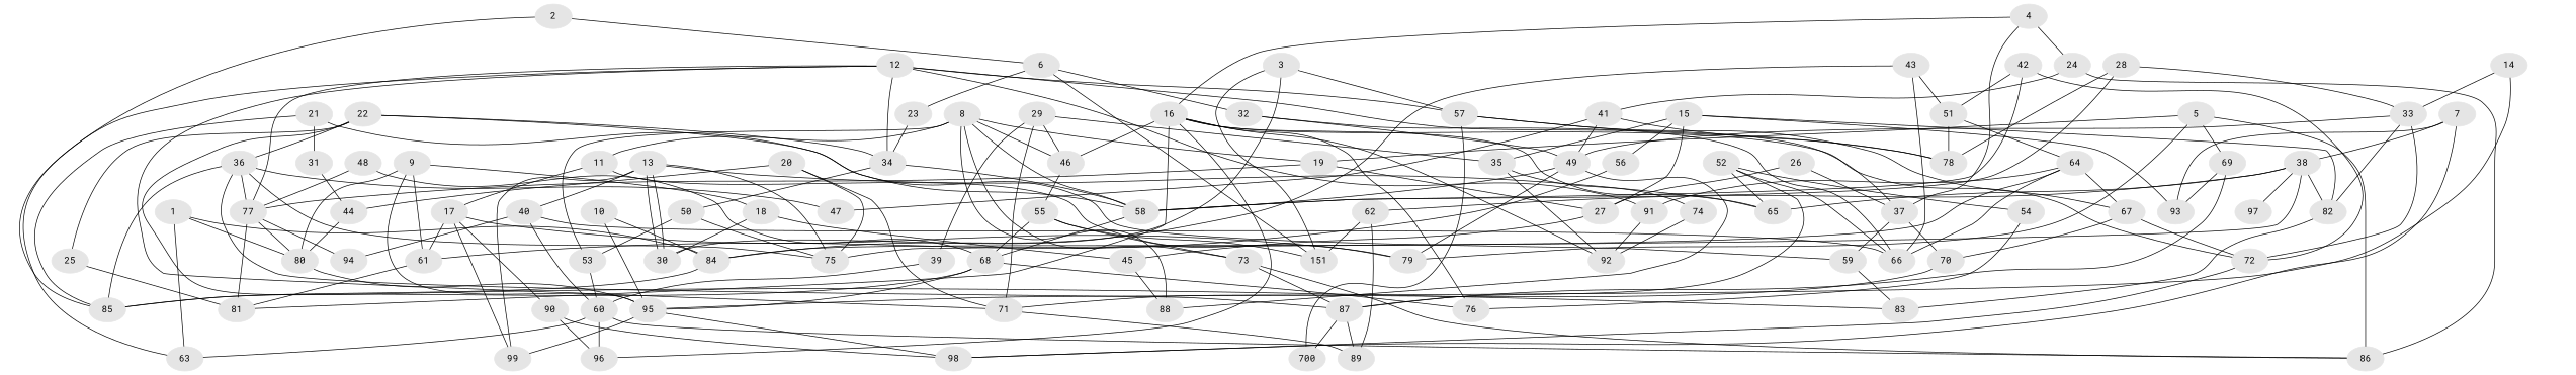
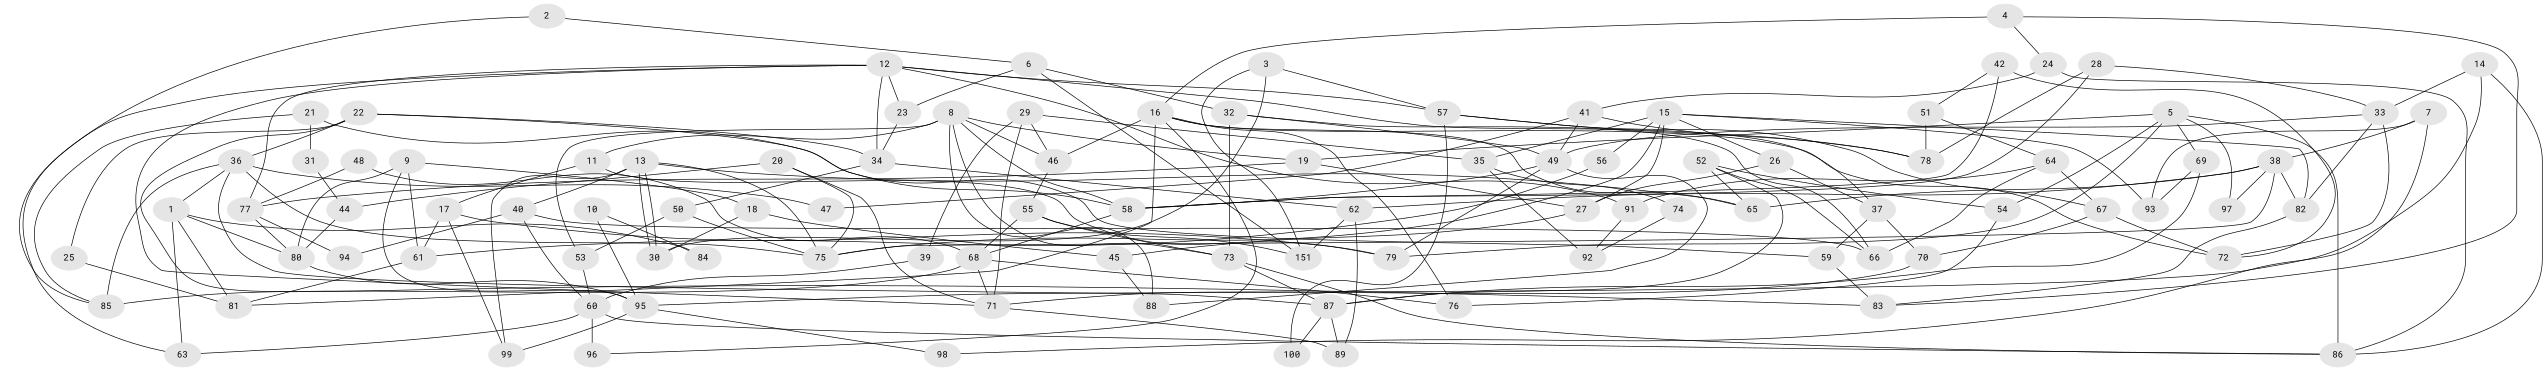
  graph {
    fontname="Roboto Mono"
    node [color=gray90 fontname="Roboto Mono" style=filled]
    edge [fontname="Roboto Mono"]
    1
    63
    80
    81
    84
    95
    85
    2
    6
    n10 [label=151]
    23
    32
    3
    30
    57
    78
    67
-   100 [label=700]
+   100
    4
    16
    24
    37
    46
    65
    72
    76
    92
    96
    86
    41
    59
    70
    5
    19
    54
    69
    79
    97
    77
    27
    93
    87
    34
    73
    49
    66
    7
    38
    98
    75
    82
    62
    8
    11
    53
    58
    88
    17
    55
    60
    68
    9
    18
    61
    45
    99
    10
-   90
    12
    71
    91
    50
    89
    94
    13
    40
    14
    33
    15
    26
    35
    56
    74
    83
    20
    44
    21
    31
    22
    25
    36
    47
    28
    29
    39
    42
    51
    64
-   43
    48
    52
    1 -- 63
    1 -- 80
-   77 -- 81
+   1 -- 81
    1 -- 84
    80 -- 95
-   84 -- 85
    95 -- 98
    95 -- 99
    2 -- 85
    2 -- 6
    6 -- n10
    6 -- 23
    6 -- 32
    23 -- 34
+   32 -- 73
    32 -- 49
    32 -- 66
    3 -- n10
    3 -- 30
    3 -- 57
    57 -- 78
    57 -- 67
    57 -- 100
    67 -- 72
    67 -- 70
    4 -- 16
    4 -- 24
-   4 -- 37
+   4 -- 83
    16 -- 81
    16 -- 46
    16 -- 65
    16 -- 72
    16 -- 76
-   16 -- 92
    16 -- 96
    24 -- 86
    24 -- 41
    37 -- 59
    37 -- 70
    46 -- 55
-   72 -- 98
    41 -- 78
    41 -- 49
    41 -- 47
    59 -- 83
    70 -- 71
    5 -- 86
    5 -- 19
+   5 -- 54
    5 -- 69
    5 -- 79
+   5 -- 97
    19 -- 77
    19 -- 27
    54 -- 76
    69 -- 93
    69 -- 87
    77 -- 80
    77 -- 94
    27 -- 45
    87 -- 100
    87 -- 89
-   34 -- 58
+   34 -- 62
    34 -- 50
    73 -- 86
    73 -- 87
    49 -- 79
    49 -- 58
    49 -- 88
    7 -- 93
    7 -- 38
    7 -- 98
    38 -- 65
    38 -- 97
    38 -- 75
    38 -- 82
    38 -- 62
    82 -- 83
    62 -- n10
    62 -- 89
    8 -- 46
    8 -- 19
    8 -- 73
    8 -- 11
    8 -- 53
    8 -- 58
    8 -- 88
    11 -- 79
    11 -- 17
    53 -- 60
    58 -- 68
    17 -- 79
    17 -- 61
    17 -- 99
-   17 -- 90
    55 -- n10
    55 -- 73
    55 -- 68
    60 -- 63
    60 -- 96
    60 -- 86
-   68 -- 95
+   68 -- 71
    68 -- 85
    68 -- 76
    9 -- 80
    9 -- 95
    9 -- 18
    9 -- 61
    18 -- 30
    18 -- 45
    61 -- 81
    45 -- 88
    10 -- 84
    10 -- 95
-   90 -- 96
-   90 -- 98
    12 -- 63
+   12 -- 23
    12 -- 57
    12 -- 37
    12 -- 77
    12 -- 34
    12 -- 71
    12 -- 91
    71 -- 89
    91 -- 92
    50 -- 75
    50 -- 53
    13 -- 30
    13 -- 30
    13 -- 65
    13 -- 75
    13 -- 99
    13 -- 40
    40 -- 66
    40 -- 60
    40 -- 94
    14 -- 95
+   14 -- 86
    14 -- 33
    33 -- 72
    33 -- 49
    33 -- 82
    15 -- 27
    15 -- 93
+   15 -- 75
    15 -- 82
+   15 -- 26
    15 -- 35
    15 -- 56
    26 -- 37
    26 -- 27
    35 -- 92
    35 -- 74
    56 -- 61
    74 -- 92
    20 -- 75
    20 -- 71
    20 -- 44
    44 -- 80
    21 -- 85
    21 -- 58
    21 -- 31
    31 -- 44
    22 -- 59
    22 -- 34
    22 -- 83
    22 -- 25
    22 -- 36
    25 -- 81
    36 -- 85
-   36 -- 77
+   36 -- 1
    36 -- 87
    36 -- 75
    36 -- 47
    28 -- 78
    28 -- 58
    28 -- 33
    29 -- 46
    29 -- 71
    29 -- 35
    29 -- 39
    39 -- 60
    42 -- 72
    42 -- 58
    42 -- 51
    51 -- 78
    51 -- 64
-   64 -- 84
    64 -- 67
    64 -- 66
    64 -- 91
-   43 -- 84
-   43 -- 66
-   43 -- 51
    48 -- 77
    48 -- 68
    52 -- 65
    52 -- 54
    52 -- 87
    52 -- 66
  }
